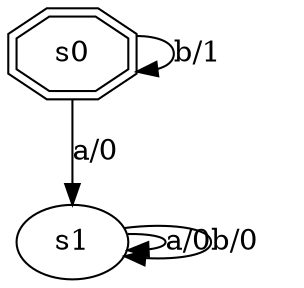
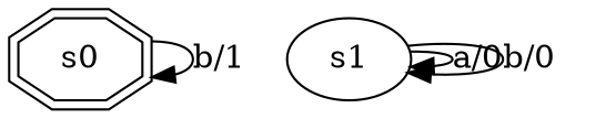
  digraph {
    s0 [shape=doubleoctagon]
    s1
    s0 -> s0 [label="b/1"]
-   s0 -> s1 [label="a/0"]
    s1 -> s1 [label="a/0"]
    s1 -> s1 [label="b/0"]
  }
